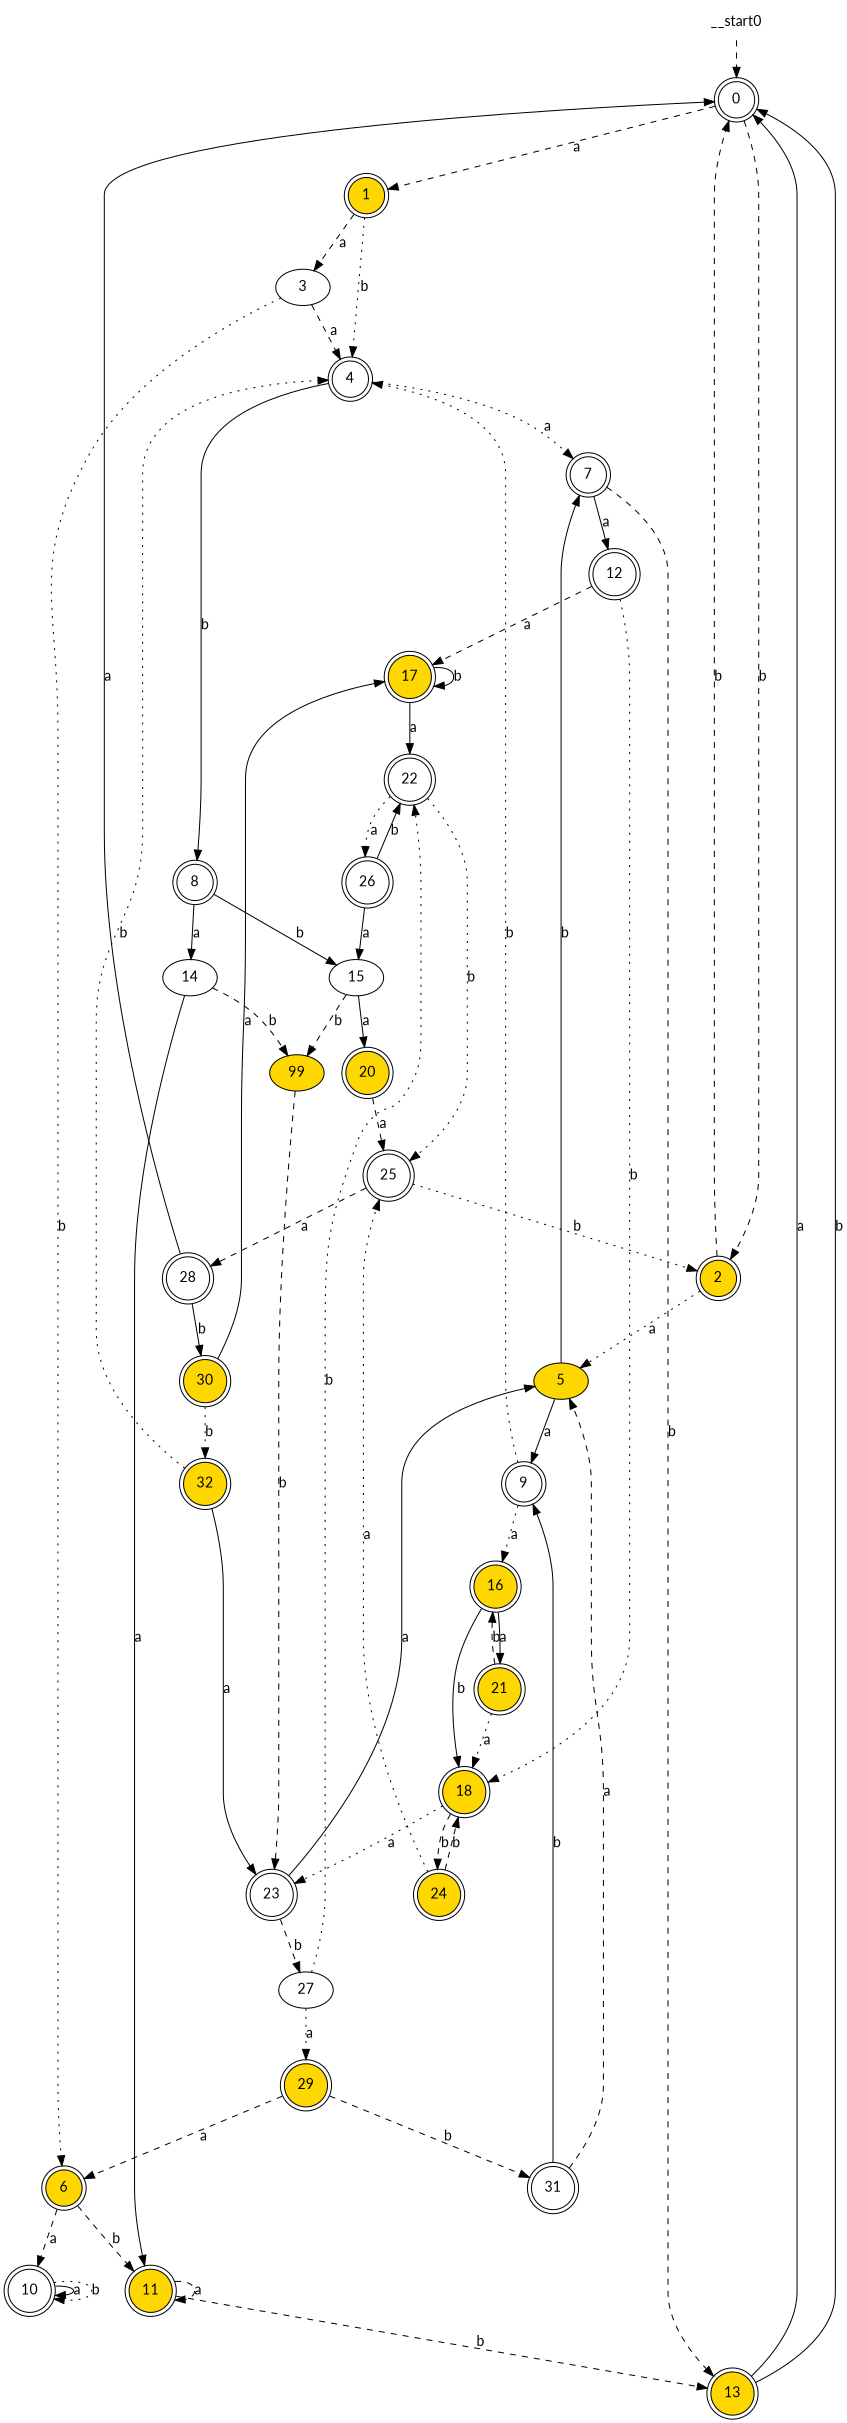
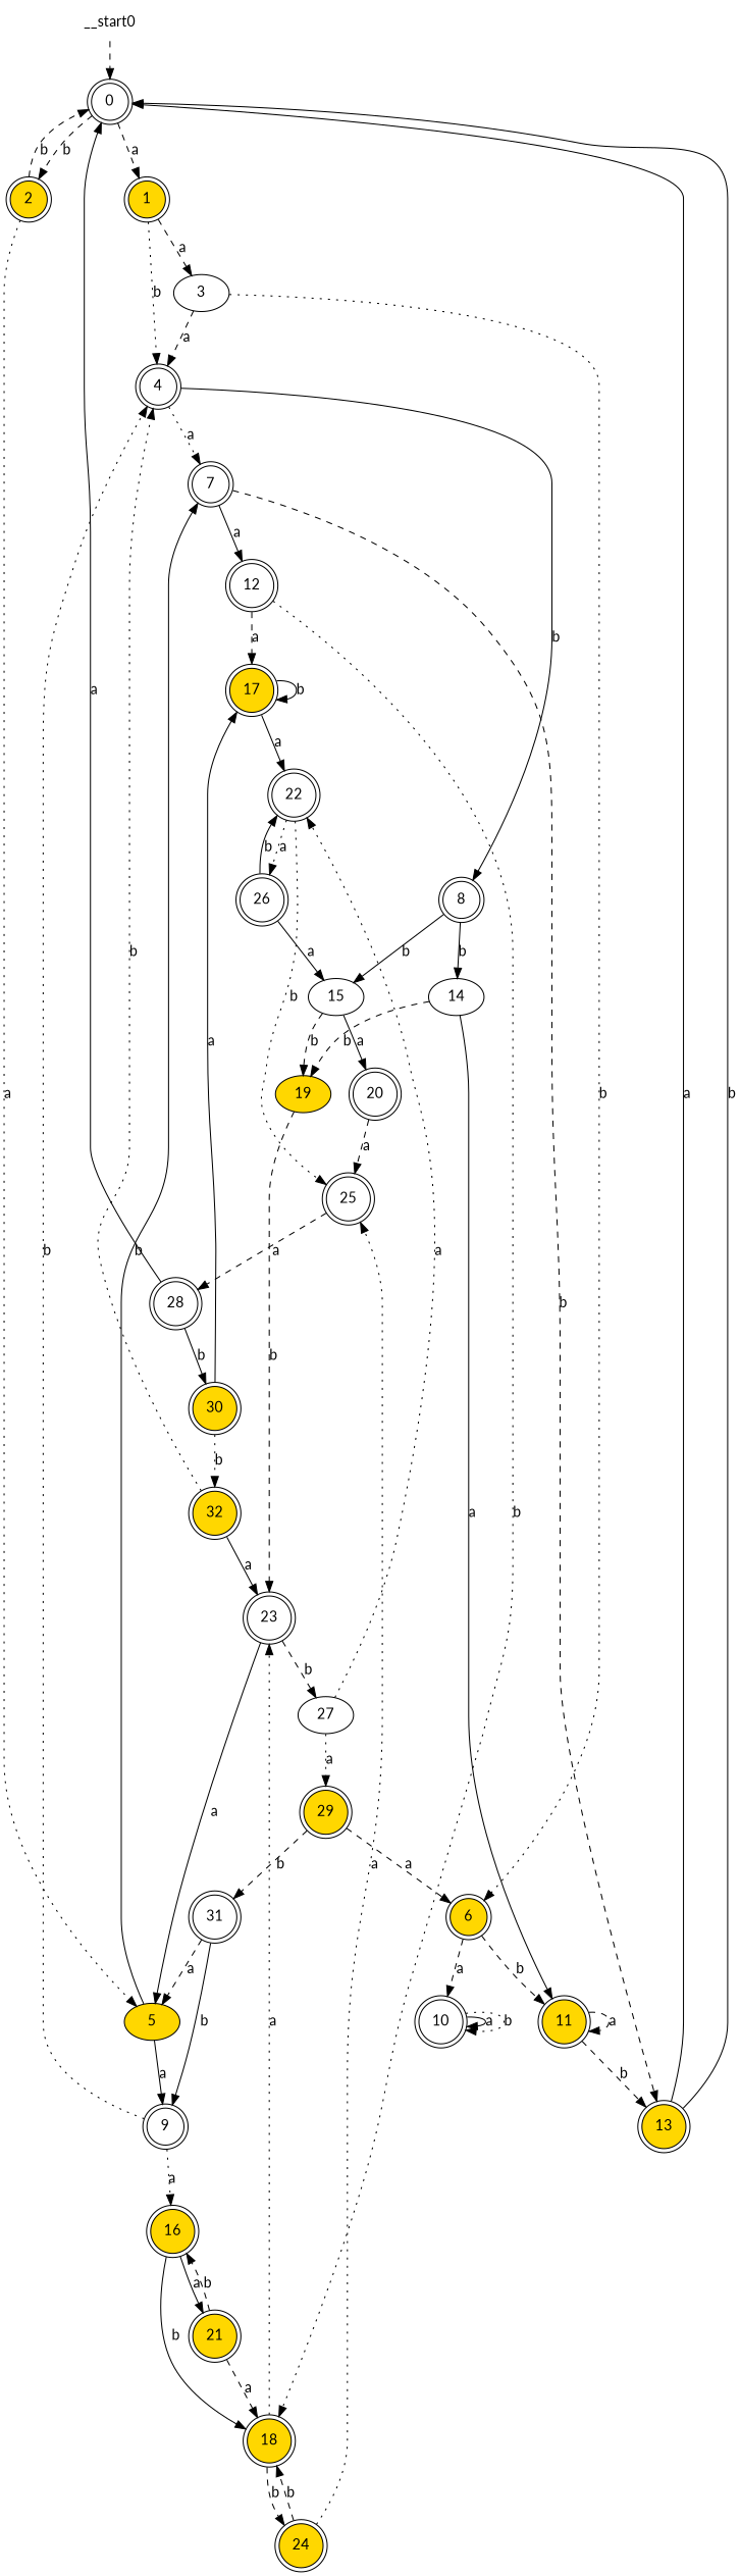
  digraph {
    fontname=Lato
    node [fillcolor=white fontname=Lato shape=doublecircle style=filled]
    edge [fontname=Lato style=dashed]
    __start0 [shape=none]
    0
    1 [fillcolor=gold]
    2 [fillcolor=gold]
    3 [shape=""]
    4
    5 [fillcolor=gold shape=""]
    6 [fillcolor=gold]
    7
    8
    9
    10
    11 [fillcolor=gold]
    12
    13 [fillcolor=gold]
    14 [shape=""]
    15 [shape=""]
    16 [fillcolor=gold]
    17 [fillcolor=gold]
    18 [fillcolor=gold]
-   19 [fillcolor=gold label=99 shape=""]
-   20 [fillcolor=gold]
+   19 [fillcolor=gold shape=""]
+   20
    21 [fillcolor=gold]
    22
    23
    24 [fillcolor=gold]
    25
    26
    27 [shape=ellipse]
    28
    29 [fillcolor=gold]
    30 [fillcolor=gold]
    31
    32 [fillcolor=gold]
    __start0 -> 0
    0 -> 1 [label=a]
    0 -> 2 [label=b]
    1 -> 3 [label=a]
    1 -> 4 [label=b style=dotted]
    2 -> 0 [label=b]
    2 -> 5 [label=a style=dotted]
    3 -> 4 [label=a]
    3 -> 6 [label=b style=dotted]
    4 -> 7 [label=a style=dotted]
    4 -> 8 [label=b style=solid]
    5 -> 7 [label=b style=solid]
    5 -> 9 [label=a style=solid]
    6 -> 10 [label=a]
    6 -> 11 [label=b]
    7 -> 12 [label=a style=solid]
    7 -> 13 [label=b]
-   8 -> 14 [label=a style=solid]
+   8 -> 14 [label=b style=solid]
    8 -> 15 [label=b style=solid]
    9 -> 4 [label=b style=dotted]
    9 -> 16 [label=a style=dotted]
    10 -> 10 [label=a style=solid]
    10 -> 10 [label=b style=dotted]
    11 -> 11 [label=a]
    11 -> 13 [label=b]
    12 -> 17 [label=a]
    12 -> 18 [label=b style=dotted]
    13 -> 0 [label=a style=solid]
    13 -> 0 [label=b style=solid]
    14 -> 11 [label=a style=solid]
    14 -> 19 [label=b]
    15 -> 19 [label=b]
    15 -> 20 [label=a style=solid]
    16 -> 18 [label=b style=solid]
    16 -> 21 [label=a style=solid]
    17 -> 17 [label=b style=solid]
    17 -> 22 [label=a style=solid]
    18 -> 23 [label=a style=dotted]
    18 -> 24 [label=b]
    19 -> 23 [label=b]
    20 -> 25 [label=a]
    21 -> 16 [label=b]
-   21 -> 18 [label=a style=dotted]
+   21 -> 18 [label=a]
    22 -> 25 [label=b style=dotted]
    22 -> 26 [label=a style=dotted]
    23 -> 5 [label=a style=solid]
    23 -> 27 [label=b]
    24 -> 18 [label=b]
    24 -> 25 [label=a style=dotted]
-   25 -> 2 [label=b style=dotted]
    25 -> 28 [label=a]
    26 -> 15 [label=a style=solid]
    26 -> 22 [label=b style=solid]
-   27 -> 22 [label=b style=dotted]
+   27 -> 22 [label=a style=dotted]
    27 -> 29 [label=a style=dotted]
    28 -> 0 [label=a style=solid]
    28 -> 30 [label=b style=solid]
    29 -> 6 [label=a]
    29 -> 31 [label=b]
    30 -> 17 [label=a style=solid]
    30 -> 32 [label=b style=dotted]
    31 -> 5 [label=a]
    31 -> 9 [label=b style=solid]
    32 -> 4 [label=b style=dotted]
    32 -> 23 [label=a style=solid]
  }
